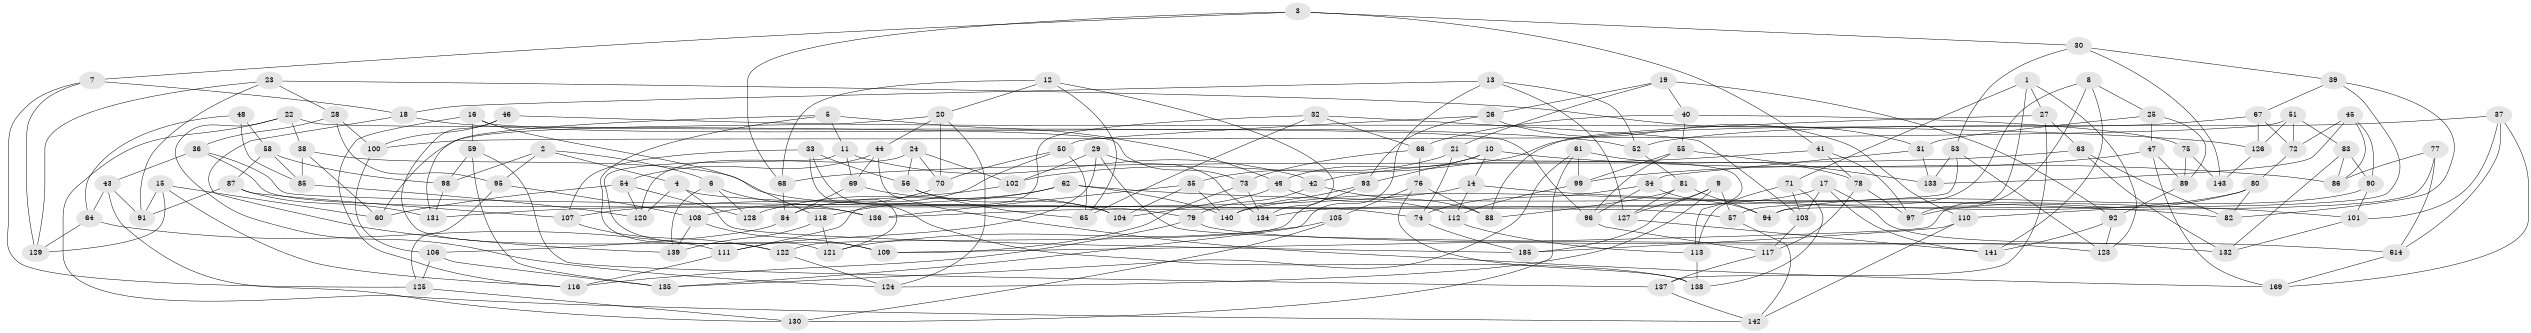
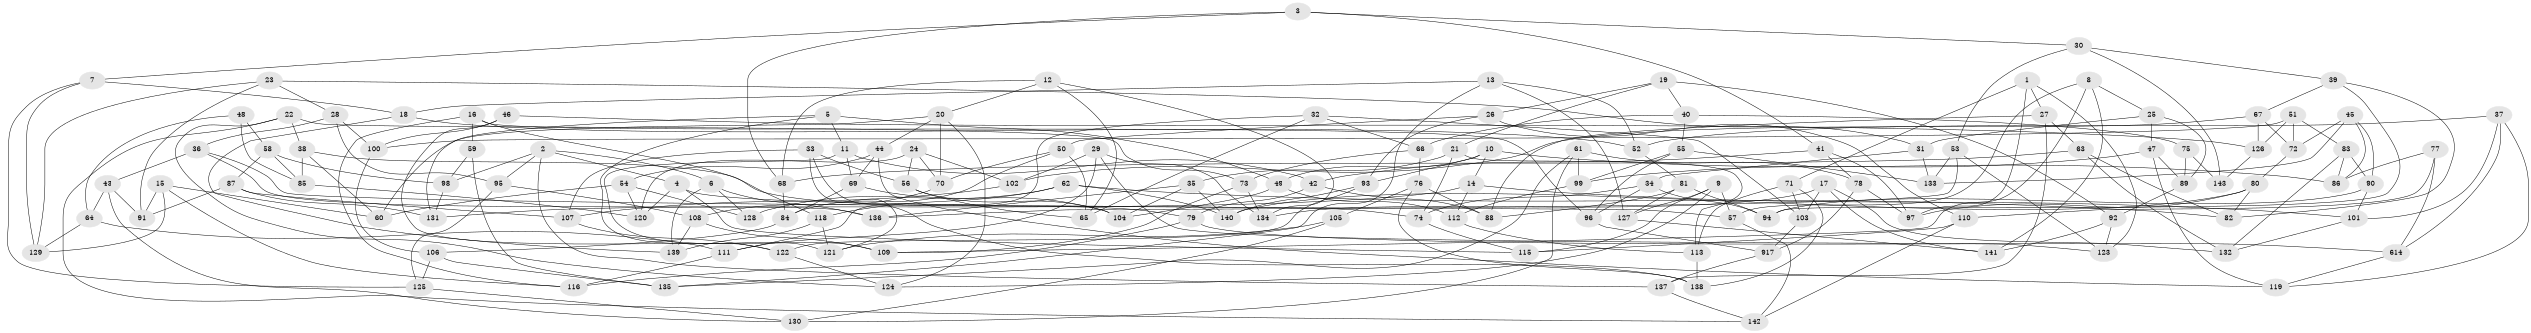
  graph {
    node [color=gray90 style=filled]
    1
    27
    71
    97
    123
    63
    88
    137
    103
    113
    138
    2
    4
    6
    95
    98
    74
-   115 [label=185]
+   115
    120
    128
    136
    139
    125
    108
    131
    3
    7
    30
    41
    68
    18
    129
    39
    53
    143
    42
    78
    84
    5
    11
    49
    121
    109
    69
    112
    104
    52
    130
    8
    25
    57
    141
    31
    47
    89
    142
    9
    124
    127
    10
    14
    86
    93
    101
    140
    122
    79
    12
    20
    65
    134
    60
    44
    70
    13
    135
    81
    132
    15
    91
    116
    16
    59
    96
    118
-   117
+   117 [label=917]
    17
    19
    21
    26
    40
    92
    35
    50
    110
    66
    55
    75
-   119 [label=169]
+   119
    54
    22
    38
    73
    85
    23
    28
    36
    100
    34
    133
    24
    56
    102
    107
    99
    82
    43
    106
    29
    111
    94
    67
    32
    76
    33
    64
    37
    n128 [label=614]
    72
    126
    45
    90
    80
    46
    48
    58
    87
    105
    51
    83
    61
    62
    77
    1 -- 27
    1 -- 71
    1 -- 97
    1 -- 123
    27 -- 63
    27 -- 88
    27 -- 137
    71 -- 103
    71 -- 113
    71 -- 138
    63 -- 68
    63 -- 132
    63 -- 82
    137 -- 142
    103 -- 117
    113 -- 138
    2 -- 4
    2 -- 6
    2 -- 95
    2 -- 98
    4 -- 74
    4 -- 115
    4 -- 120
    6 -- 128
    6 -- 136
    6 -- 139
    95 -- 125
    95 -- 108
    98 -- 131
    74 -- 115
    125 -- 130
    108 -- 139
    108 -- 109
    3 -- 7
    3 -- 30
    3 -- 41
    3 -- 68
    7 -- 125
    7 -- 18
    7 -- 129
    30 -- 39
    30 -- 53
    30 -- 143
    41 -- 97
    41 -- 42
    41 -- 78
    68 -- 84
    18 -- 139
    18 -- 52
    39 -- 82
    39 -- 94
    39 -- 67
    53 -- 123
    53 -- 136
    53 -- 133
    42 -- 88
    42 -- 79
    78 -- 97
    78 -- 117
    84 -- 106
    5 -- 131
    5 -- 11
    5 -- 49
    5 -- 121
    11 -- 42
    11 -- 109
    11 -- 69
    49 -- 112
    49 -- 104
    69 -- 84
    69 -- 104
    112 -- 113
    52 -- 81
    8 -- 109
    8 -- 25
    8 -- 57
    8 -- 141
    25 -- 31
    25 -- 47
    25 -- 89
    57 -- 142
    31 -- 34
    31 -- 133
    47 -- 89
    47 -- 119
    47 -- 99
    89 -- 92
    9 -- 115
    9 -- 57
    9 -- 124
    9 -- 127
    127 -- 141
    10 -- 49
    10 -- 14
    10 -- 86
    10 -- 93
    14 -- 131
    14 -- 112
    14 -- 101
    93 -- 140
    93 -- 122
    101 -- 132
    122 -- 124
    79 -- 116
    79 -- n128
    12 -- 68
    12 -- 20
    12 -- 65
    12 -- 134
    20 -- 124
    20 -- 60
    20 -- 44
    20 -- 70
    44 -- 69
    44 -- 119
    44 -- 54
    70 -- 108
    13 -- 18
    13 -- 52
    13 -- 127
    13 -- 135
    81 -- 88
    81 -- 127
    81 -- 94
    15 -- 129
    15 -- 60
    15 -- 91
    15 -- 116
    16 -- 116
    16 -- 59
    16 -- 96
    16 -- 118
-   59 -- 137
+   2 -- 137
    59 -- 98
    59 -- 135
    96 -- 117
    118 -- 139
    118 -- 121
    117 -- 137
    17 -- 103
    17 -- 141
    17 -- 134
    17 -- 132
    19 -- 21
    19 -- 26
    19 -- 40
    19 -- 92
    21 -- 113
    21 -- 74
    21 -- 35
    26 -- 93
    26 -- 50
    26 -- 110
    40 -- 66
    40 -- 55
    40 -- 75
    92 -- 123
    92 -- 141
    35 -- 136
    35 -- 104
    35 -- 140
    50 -- 84
    50 -- 65
    50 -- 70
    110 -- 115
    110 -- 142
    66 -- 73
    66 -- 76
    55 -- 96
    55 -- 133
    55 -- 99
    75 -- 143
    75 -- 89
    54 -- 120
    54 -- 128
    54 -- 60
    22 -- 142
    22 -- 124
    22 -- 38
    22 -- 73
    38 -- 79
    38 -- 60
    38 -- 85
    73 -- 109
    73 -- 134
    85 -- 120
    23 -- 129
    23 -- 31
    23 -- 91
    23 -- 28
    28 -- 95
    28 -- 36
    28 -- 100
    36 -- 136
    36 -- 57
    36 -- 43
    100 -- 106
    34 -- 74
    34 -- 96
    34 -- 94
    24 -- 120
    24 -- 70
    24 -- 56
    24 -- 102
    56 -- 104
    56 -- 65
    102 -- 107
    107 -- 122
    99 -- 112
    43 -- 130
    43 -- 91
    43 -- 64
    106 -- 125
    106 -- 135
    29 -- 123
    29 -- 134
    29 -- 102
    29 -- 111
    111 -- 116
    67 -- 102
    67 -- 72
    67 -- 126
    32 -- 103
    32 -- 65
    32 -- 66
    32 -- 111
    76 -- 88
    76 -- 138
    76 -- 105
    33 -- 138
    33 -- 121
    33 -- 56
    33 -- 107
    64 -- 129
    64 -- 111
    37 -- 52
    37 -- 101
    37 -- 119
    37 -- n128
    n128 -- 119
    72 -- 80
    126 -- 143
    45 -- 86
    45 -- 133
    45 -- 72
    45 -- 90
    90 -- 101
    90 -- 94
    80 -- 97
    80 -- 140
    80 -- 82
    46 -- 122
    46 -- 100
    46 -- 126
    48 -- 85
    48 -- 64
    48 -- 58
    58 -- 98
    58 -- 85
    58 -- 87
    87 -- 131
    87 -- 91
    87 -- 107
    105 -- 121
    105 -- 130
    51 -- 100
    51 -- 72
    51 -- 126
    51 -- 83
    83 -- 86
    83 -- 132
    83 -- 90
    61 -- 78
    61 -- 130
    61 -- 135
    61 -- 99
    62 -- 128
    62 -- 140
    62 -- 118
    62 -- 82
    77 -- 86
    77 -- 110
    77 -- n128
  }
